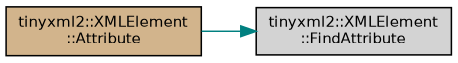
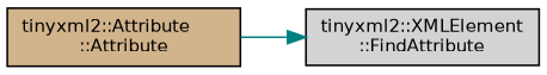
  digraph {
    rankdir=RL
    node [color=black fontname=Helvetica fontsize=10 shape=record style=filled]
    n1 [fillcolor=lightgrey fontcolor=black height=0.2 label="tinyxml2::XMLElement\l::FindAttribute" width=0.4]
-   n2 [fillcolor=tan height=0.2 label="tinyxml2::XMLElement\l::Attribute" width=0.4]
+   n2 [fillcolor=tan height=0.2 label="tinyxml2::Attribute\l::Attribute" width=0.4]
    n1 -> n2 [color=teal dir=back fontname=Helvetica fontsize=10 labelfontname=Helvetica labelfontsize=10 style=solid]
  }
